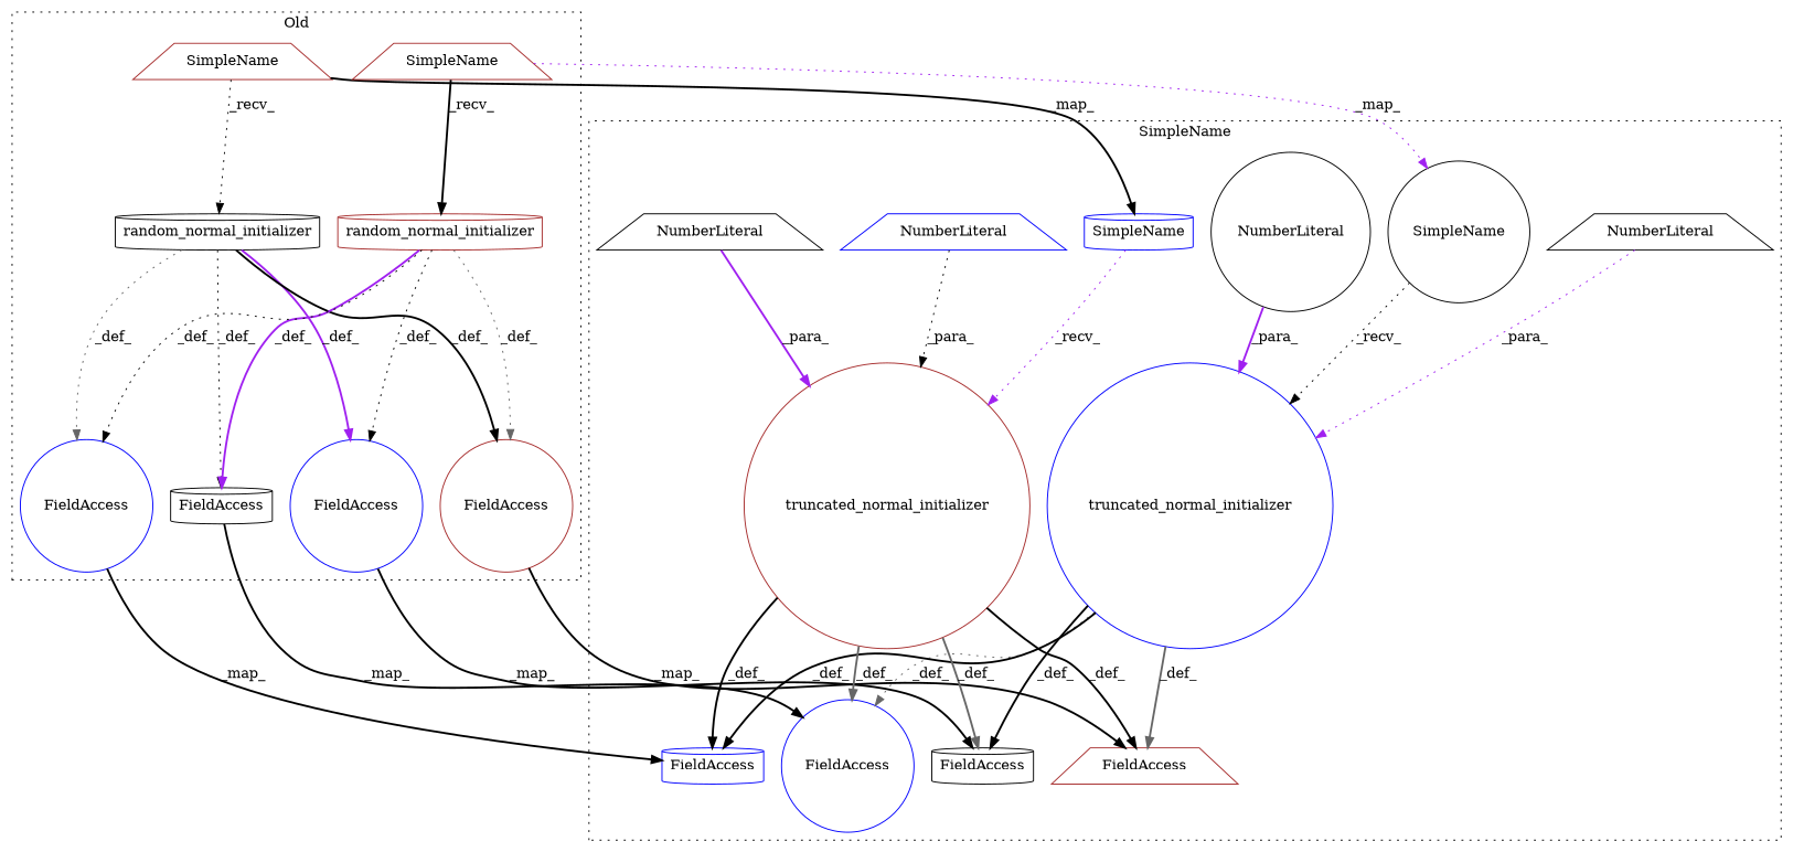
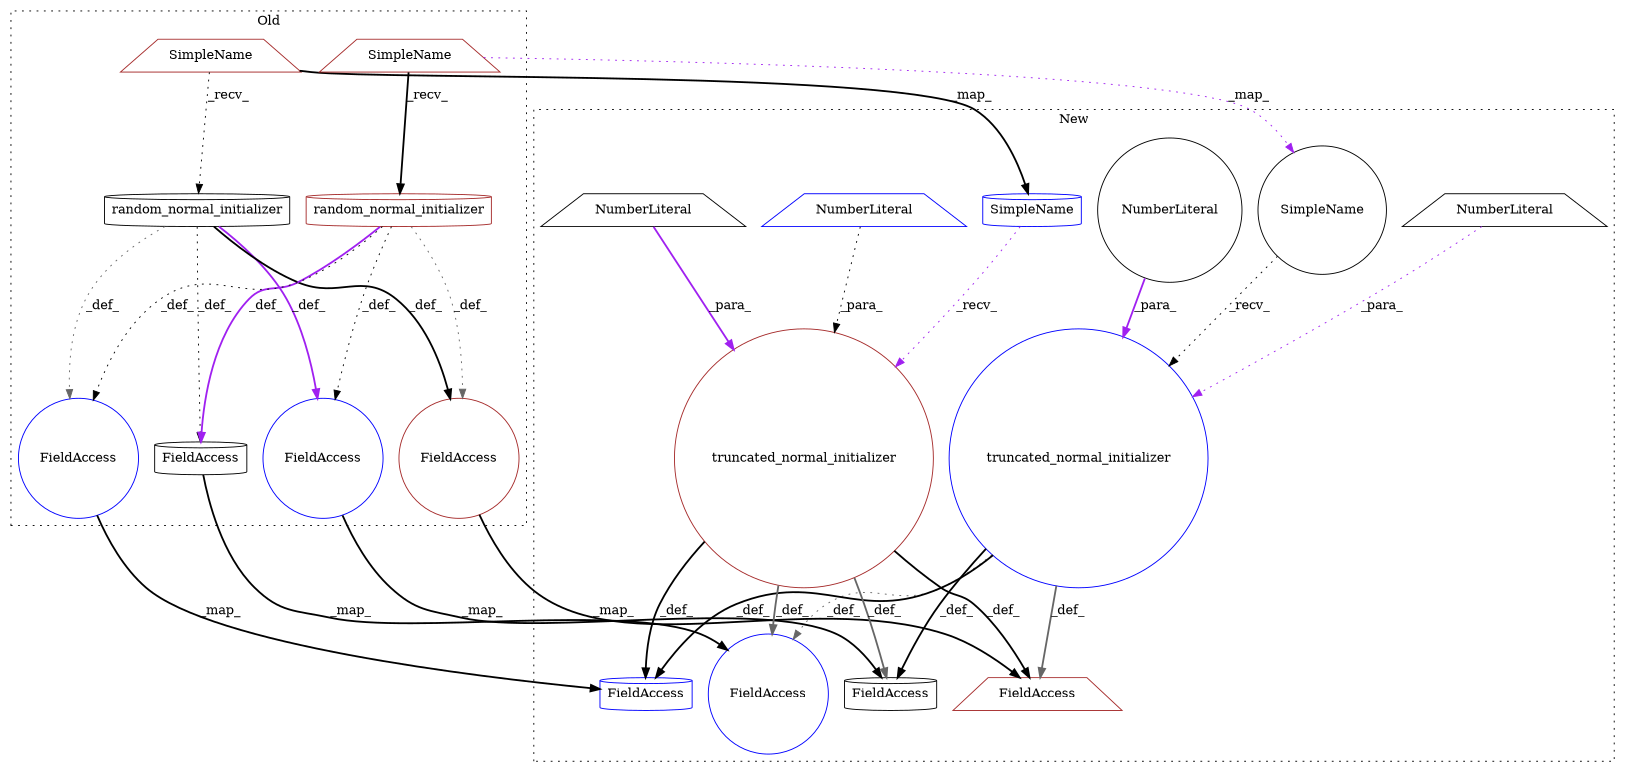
  digraph {
    node [a=22 l=11 s=8812 shape=circle color=black]
    edge [color=black style=bold]
    n1 [a=32 l=27 label=random_normal_initializer shape=cylinder]
    n2 [l=16 label=FieldAccess s=9458 shape=cylinder]
    n3 [label=FieldAccess s=9530 color=blue]
    n4 [l=17 label=FieldAccess s=9852 color=blue]
    n5 [a=32 l=27 label=random_normal_initializer s=8943 shape=cylinder color=brown]
    n6 [label=FieldAccess s=9574 color=brown]
    n7 [a=42 l=10 label=SimpleName s=8801 shape=trapezium color=brown]
    n8 [a=42 l=10 label=SimpleName s=8932 shape=trapezium color=brown]
    n9 [a=32 l="29,1" label=truncated_normal_initializer s="8965,9002" color=blue]
    n10 [a=34 l=4 label=NumberLiteral s=8998]
    n11 [l=16 label=FieldAccess s=9513 color=blue]
    n12 [a=34 l=3 label=NumberLiteral s=8994 shape=trapezium]
    n13 [label=FieldAccess s=9585 shape=cylinder color=blue]
    n14 [l=17 label=FieldAccess s=9907 shape=cylinder]
    n15 [a=32 l="29,1" label=truncated_normal_initializer s="8823,8860" color=brown]
    n16 [a=34 l=3 label=NumberLiteral s=8852 shape=trapezium color=blue]
    n17 [a=34 l=4 label=NumberLiteral s=8856 shape=trapezium]
    n18 [label=FieldAccess s=9629 shape=trapezium color=brown]
    n19 [a=42 l=10 label=SimpleName s=8954]
    n20 [a=42 l=10 label=SimpleName shape=cylinder color=blue]
    subgraph cluster_1 {
      label=Old
      style=dotted
      n1
      n2
      n3
      n4
      n5
      n6
      n7
      n8
    }
    subgraph cluster_2 {
-     label=SimpleName
+     label=New
      style=dotted
      n9
      n10
      n11
      n12
      n13
      n14
      n15
      n16
      n17
      n18
      n19
      n20
    }
    n1 -> n2 [label=_def_ style=dotted]
    n1 -> n3 [label=_def_ color=gray40 style=dotted]
    n1 -> n4 [label=_def_ color=purple]
    n1 -> n6 [label=_def_]
    n2 -> n11 [label=_map_]
    n3 -> n13 [label=_map_]
    n4 -> n14 [label=_map_]
    n5 -> n2 [label=_def_ color=purple]
    n5 -> n3 [label=_def_ style=dotted]
    n5 -> n4 [label=_def_ style=dotted]
    n5 -> n6 [label=_def_ color=gray40 style=dotted]
    n6 -> n18 [label=_map_]
    n7 -> n1 [label=_recv_ style=dotted]
    n7 -> n20 [label=_map_]
    n8 -> n5 [label=_recv_]
    n8 -> n19 [label=_map_ color=purple style=dotted]
    n9 -> n11 [label=_def_ color=gray40 style=dotted]
    n9 -> n13 [label=_def_]
    n9 -> n14 [label=_def_]
    n9 -> n18 [label=_def_ color=gray40]
    n10 -> n9 [label=_para_ color=purple]
    n12 -> n9 [label=_para_ color=purple style=dotted]
    n15 -> n11 [label=_def_ color=gray40]
    n15 -> n13 [label=_def_]
    n15 -> n14 [label=_def_ color=gray40]
    n15 -> n18 [label=_def_]
    n16 -> n15 [label=_para_ style=dotted]
    n17 -> n15 [label=_para_ color=purple]
    n19 -> n9 [label=_recv_ style=dotted]
    n20 -> n15 [label=_recv_ color=purple style=dotted]
  }
